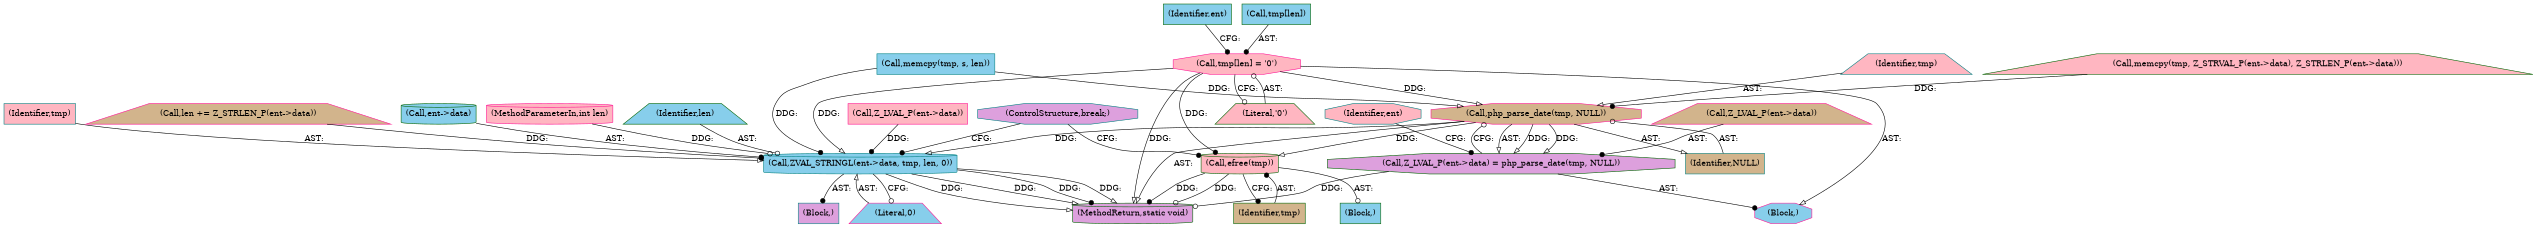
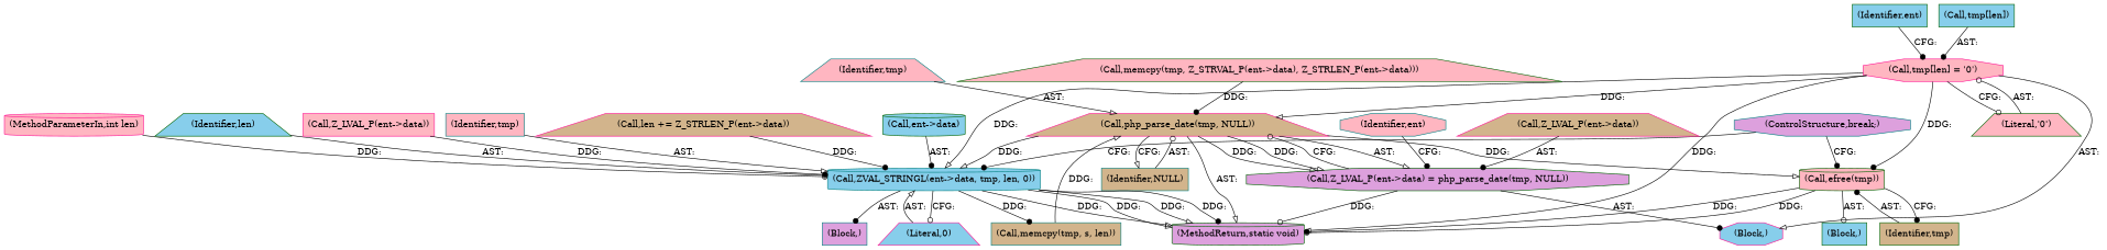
  digraph {
    node [color=darkgreen fillcolor=lightpink shape=box style=filled]
    edge [arrowhead=onormal]
    n1 [color=deeppink label="(Call,tmp[len] = '\0')" shape=octagon]
-   n2 [color=deeppink fillcolor=tan label="(Call,php_parse_date(tmp, NULL))" shape=octagon]
+   n2 [color=deeppink fillcolor=tan label="(Call,php_parse_date(tmp, NULL))" shape=trapezium]
    n3 [color=teal fillcolor=skyblue label="(Call,ZVAL_STRINGL(ent->data, tmp, len, 0))" shape=cylinder]
    n4 [label="(Call,efree(tmp))" shape=cylinder]
    n5 [color=deeppink fillcolor=skyblue label="(Block,)" shape=octagon]
    n6 [fillcolor=plum label="(MethodReturn,static void)" shape=cylinder]
    n7 [label="(Literal,'\0')" shape=trapezium]
    n8 [fillcolor=plum label="(Call,Z_LVAL_P(ent->data) = php_parse_date(tmp, NULL))" shape=octagon]
    n9 [color=teal fillcolor=tan label="(Identifier,NULL)"]
    n10 [color=teal fillcolor=plum label="(Block,)"]
    n11 [color=deeppink fillcolor=skyblue label="(Literal,0)" shape=trapezium]
    n12 [fillcolor=tan label="(Identifier,tmp)"]
    n13 [fillcolor=skyblue label="(Block,)"]
    n14 [color=teal label="(Identifier,ent)" shape=octagon]
    n15 [color=teal label="(Identifier,tmp)" shape=trapezium]
    n16 [color=teal label="(Identifier,tmp)"]
    n17 [fillcolor=skyblue label="(Identifier,ent)"]
    n18 [fillcolor=skyblue label="(Call,tmp[len])"]
    n19 [color=deeppink fillcolor=tan label="(Call,len += Z_STRLEN_P(ent->data))" shape=trapezium]
    n20 [color=teal fillcolor=plum label="(ControlStructure,break;)" shape=octagon]
    n21 [label="(Call,memcpy(tmp, Z_STRVAL_P(ent->data), Z_STRLEN_P(ent->data)))" shape=trapezium]
    n22 [fillcolor=skyblue label="(Call,ent->data)" shape=cylinder]
    n23 [color=deeppink label="(MethodParameterIn,int len)" shape=cylinder]
    n24 [fillcolor=skyblue label="(Identifier,len)" shape=trapezium]
-   n25 [color=teal fillcolor=skyblue label="(Call,memcpy(tmp, s, len))"]
+   n25 [color=teal fillcolor=tan label="(Call,memcpy(tmp, s, len))"]
    n26 [color=deeppink label="(Call,Z_LVAL_P(ent->data))"]
    n27 [color=deeppink fillcolor=tan label="(Call,Z_LVAL_P(ent->data))" shape=trapezium]
    n1 -> n2 [label="DDG: "]
    n1 -> n3 [label="DDG: "]
    n1 -> n4 [arrowhead=dot label="DDG: "]
    n1 -> n5 [label="AST: "]
    n1 -> n6 [label="DDG: "]
    n1 -> n7 [arrowhead=odot label="CFG: "]
    n2 -> n3 [label="DDG: "]
    n2 -> n4 [label="DDG: "]
    n2 -> n6 [label="AST: "]
    n2 -> n8 [label="AST: "]
    n2 -> n8 [label="DDG: "]
    n2 -> n8 [label="DDG: "]
-   n2 -> n9 [label="AST: "]
+   n2 -> n9 [label="CFG: "]
    n3 -> n6 [label="DDG: "]
    n3 -> n6 [arrowhead=dot label="DDG: "]
    n3 -> n6 [label="DDG: "]
    n3 -> n6 [label="DDG: "]
    n3 -> n10 [arrowhead=dot label="AST: "]
    n3 -> n11 [arrowhead=odot label="CFG: "]
    n4 -> n6 [arrowhead=dot label="DDG: "]
    n4 -> n6 [arrowhead=odot label="DDG: "]
    n4 -> n12 [arrowhead=dot label="CFG: "]
    n4 -> n13 [arrowhead=odot label="AST: "]
    n7 -> n1 [arrowhead=odot label="AST: "]
    n8 -> n2 [arrowhead=odot label="CFG: "]
    n8 -> n5 [arrowhead=dot label="AST: "]
    n8 -> n6 [arrowhead=odot label="DDG: "]
    n9 -> n2 [arrowhead=odot label="AST: "]
    n11 -> n3 [label="AST: "]
    n12 -> n4 [arrowhead=dot label="AST: "]
    n14 -> n8 [arrowhead=dot label="CFG: "]
    n15 -> n2 [label="AST: "]
    n16 -> n3 [label="AST: "]
    n17 -> n1 [arrowhead=dot label="CFG: "]
    n18 -> n1 [arrowhead=dot label="AST: "]
    n19 -> n3 [arrowhead=dot label="DDG: "]
    n20 -> n3 [arrowhead=dot label="CFG: "]
    n20 -> n4 [arrowhead=dot label="CFG: "]
    n21 -> n2 [arrowhead=dot label="DDG: "]
    n22 -> n3 [arrowhead=dot label="AST: "]
    n23 -> n3 [arrowhead=odot label="DDG: "]
    n24 -> n3 [arrowhead=odot label="AST: "]
    n25 -> n2 [label="DDG: "]
-   n25 -> n3 [arrowhead=dot label="DDG: "]
+   n3 -> n25 [arrowhead=dot label="DDG: "]
    n26 -> n3 [arrowhead=dot label="DDG: "]
    n27 -> n8 [arrowhead=dot label="AST: "]
  }
